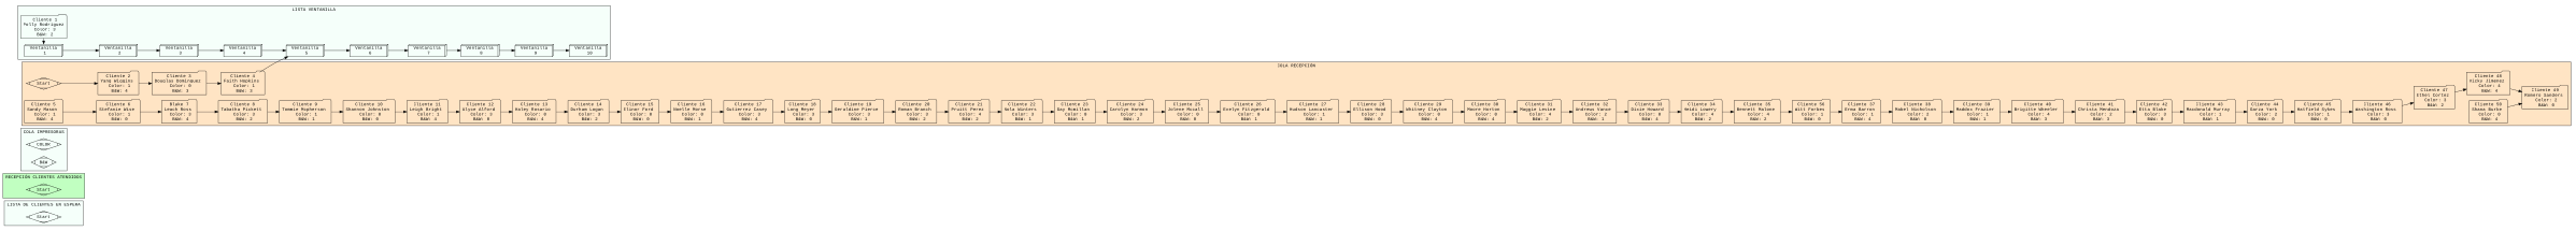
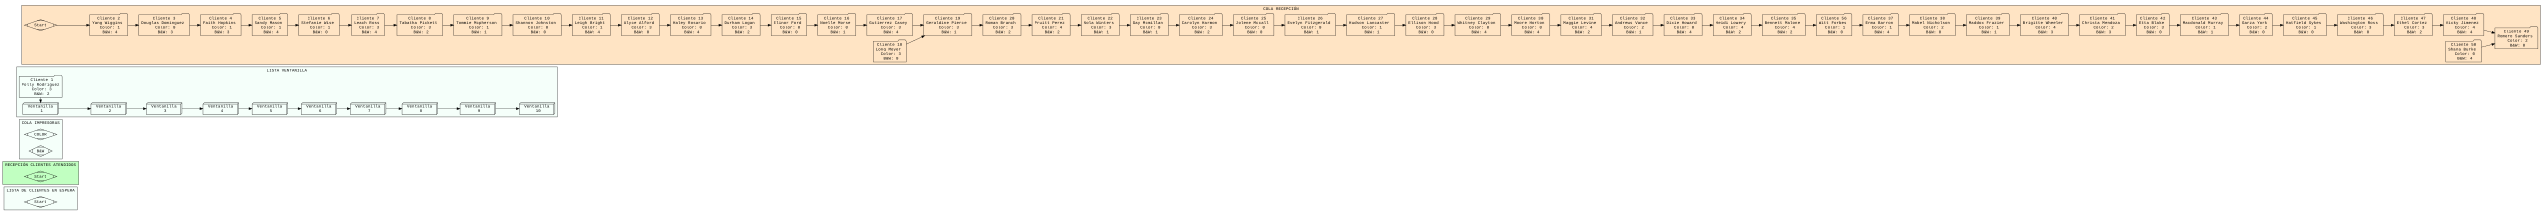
  digraph {
    fontname="Liberation Mono"
    rankdir=LR
    node [fontname="Liberation Mono" shape=folder]
    edge [fontname="Liberation Mono"]
    n1 [label=Start shape=Mdiamond]
    n2 [label=Start shape=Mdiamond]
    n3 [label=COLOR shape=Mdiamond]
    n4 [label="B&W" shape=Mdiamond]
    n5 [label=" Cliente 1\nPolly Rodriguez\n Color: 3\n B&W: 2"]
    n6 [label=" Ventanilla \n 1" shape=box3d]
    n7 [label=" Ventanilla \n 2" shape=box3d]
    n8 [label=" Ventanilla \n 3" shape=box3d]
    n9 [label=" Ventanilla \n 4" shape=box3d]
    n10 [label=" Ventanilla \n 5" shape=box3d]
    n11 [label=" Ventanilla \n 6" shape=box3d]
    n12 [label=" Ventanilla \n 7" shape=box3d]
    n13 [label=" Ventanilla \n 8" shape=box3d]
    n14 [label=" Ventanilla \n 9" shape=box3d]
    n15 [label=" Ventanilla \n 10" shape=box3d]
    n16 [label=Start shape=Mdiamond]
    n17 [label="Cliente 2\nYang Wiggins \n Color: 1\n B&W: 4"]
    n18 [label="Cliente 3\nDouglas Dominguez \n Color: 0\n B&W: 3"]
    n19 [label="Cliente 4\nFaith Hopkins \n Color: 1\n B&W: 3"]
    n20 [label="Cliente 5\nSandy Mason \n Color: 1\n B&W: 4"]
    n21 [label="Cliente 6\nStefanie Wise \n Color: 1\n B&W: 0"]
-   n22 [label="Blake 7\nLeach Ross \n Color: 3\n B&W: 4"]
+   n22 [label="Cliente 7\nLeach Ross \n Color: 3\n B&W: 4"]
    n23 [label="Cliente 8\nTabatha Pickett \n Color: 3\n B&W: 2"]
    n24 [label="Cliente 9\nTommie Mcpherson \n Color: 1\n B&W: 1"]
    n25 [label="Cliente 10\nShannon Johnston \n Color: 0\n B&W: 0"]
    n26 [label="Cliente 11\nLeigh Bright \n Color: 1\n B&W: 4"]
    n27 [label="Cliente 12\nAlyce Alford \n Color: 3\n B&W: 0"]
    n28 [label="Cliente 13\nHaley Rosario \n Color: 0\n B&W: 4"]
    n29 [label="Cliente 14\nDurham Logan \n Color: 3\n B&W: 2"]
    n30 [label="Cliente 15\nElinor Ford \n Color: 0\n B&W: 0"]
    n31 [label="Cliente 16\nNoelle Morse \n Color: 0\n B&W: 1"]
    n32 [label="Cliente 17\nGutierrez Casey \n Color: 3\n B&W: 4"]
    n33 [label="Cliente 18\nLong Meyer \n Color: 3\n B&W: 0"]
    n34 [label="Cliente 19\nGeraldine Pierce \n Color: 3\n B&W: 1"]
    n35 [label="Cliente 20\nRoman Branch \n Color: 3\n B&W: 2"]
    n36 [label="Cliente 21\nPruitt Perez \n Color: 4\n B&W: 2"]
    n37 [label="Cliente 22\nNola Winters \n Color: 3\n B&W: 1"]
    n38 [label="Cliente 23\nGay Mcmillan \n Color: 0\n B&W: 1"]
    n39 [label="Cliente 24\nCarolyn Harmon \n Color: 3\n B&W: 2"]
    n40 [label="Cliente 25\nJolene Mccall \n Color: 0\n B&W: 0"]
    n41 [label="Cliente 26\nEvelyn Fitzgerald \n Color: 0\n B&W: 1"]
    n42 [label="Cliente 27\nHudson Lancaster \n Color: 1\n B&W: 1"]
    n43 [label="Cliente 28\nEllison Hood \n Color: 3\n B&W: 0"]
    n44 [label="Cliente 29\nWhitney Clayton \n Color: 0\n B&W: 4"]
    n45 [label="Cliente 30\nMoore Horton \n Color: 0\n B&W: 4"]
    n46 [label="Cliente 31\nMaggie Levine \n Color: 4\n B&W: 2"]
    n47 [label="Cliente 32\nAndrews Vance \n Color: 2\n B&W: 1"]
    n48 [label="Cliente 33\nDixie Howard \n Color: 0\n B&W: 4"]
    n49 [label="Cliente 34\nHeidi Lowery \n Color: 4\n B&W: 2"]
    n50 [label="Cliente 35\nBennett Malone \n Color: 4\n B&W: 2"]
    n51 [label="Cliente 56\nWitt Forbes \n Color: 1\n B&W: 0"]
    n52 [label="Cliente 37\nErma Barron \n Color: 1\n B&W: 4"]
    n53 [label="Cliente 38\nMabel Nicholson \n Color: 2\n B&W: 0"]
    n54 [label="Cliente 39\nMaddox Frazier \n Color: 1\n B&W: 1"]
    n55 [label="Cliente 40\nBrigitte Wheeler \n Color: 4\n B&W: 3"]
    n56 [label="Cliente 41\nChrista Mendoza \n Color: 2\n B&W: 3"]
    n57 [label="Cliente 42\nEtta Blake \n Color: 3\n B&W: 0"]
    n58 [label="Cliente 43\nMacdonald Murray \n Color: 1\n B&W: 1"]
    n59 [label="Cliente 44\nGarza York \n Color: 2\n B&W: 0"]
    n60 [label="Cliente 45\nHatfield Sykes \n Color: 1\n B&W: 0"]
    n61 [label="Cliente 46\nWashington Ross \n Color: 3\n B&W: 0"]
    n62 [label="Cliente 47\nEthel Cortez \n Color: 3\n B&W: 2"]
    n63 [label="Cliente 48\nVicky Jimenez \n Color: 4\n B&W: 4"]
    n64 [label="Cliente 49\nRomero Sanders \n Color: 2\n B&W: 0"]
    n65 [label="Cliente 50\nShana Burke \n Color: 0\n B&W: 4"]
    subgraph cluster_1 {
      bgcolor=mintcream
      label="LISTA DE CLIENTES EN ESPERA"
      n1
    }
    subgraph cluster_2 {
      bgcolor=darkseagreen1
      label="RECEPCIÓN CLIENTES ATENDIDOS"
      n2
    }
    subgraph cluster_3 {
      bgcolor=mintcream
      label="COLA IMPRESORAS"
      n3
      n4
    }
    subgraph cluster_4 {
      bgcolor=mintcream
      label="LISTA VENTANILLA"
      n7
      n8
      n9
      n10
      n11
      n12
      n13
      n14
      n15
      subgraph sub_5 {
        bgcolor=mintcream
        label="LISTA VENTANILLA"
        rank=same
        n5
        n6
      }
    }
    subgraph cluster_6 {
      bgcolor=bisque
      label="COLA RECEPCIÓN"
      n16
      n17
      n18
      n19
      n20
      n21
      n22
      n23
      n24
      n25
      n26
      n27
      n28
      n29
      n30
      n31
      n32
      n33
      n34
      n35
      n36
      n37
      n38
      n39
      n40
      n41
      n42
      n43
      n44
      n45
      n46
      n47
      n48
      n49
      n50
      n51
      n52
      n53
      n54
      n55
      n56
      n57
      n58
      n59
      n60
      n61
      n62
      n63
      n64
      n65
    }
    n5 -> n6 [constraint=false]
    n6 -> n7
    n7 -> n8
    n8 -> n9
    n9 -> n10
    n10 -> n11
    n11 -> n12
    n12 -> n13
    n13 -> n14
    n14 -> n15
    n16 -> n17
    n17 -> n18
    n18 -> n19
-   n19 -> n10
+   n19 -> n20
    n20 -> n21
    n21 -> n22
    n22 -> n23
    n23 -> n24
    n24 -> n25
    n25 -> n26
    n26 -> n27
    n27 -> n28
    n28 -> n29
    n29 -> n30
    n30 -> n31
    n31 -> n32
-   n32 -> n33
+   n32 -> n34
    n33 -> n34
    n34 -> n35
    n35 -> n36
    n36 -> n37
    n37 -> n38
    n38 -> n39
    n39 -> n40
    n40 -> n41
    n41 -> n42
    n42 -> n43
    n43 -> n44
    n44 -> n45
    n45 -> n46
    n46 -> n47
    n47 -> n48
    n48 -> n49
    n49 -> n50
    n50 -> n51
    n51 -> n52
    n52 -> n53
    n53 -> n54
    n54 -> n55
    n55 -> n56
    n56 -> n57
    n57 -> n58
    n58 -> n59
    n59 -> n60
    n60 -> n61
    n61 -> n62
    n62 -> n63
    n63 -> n64
    n65 -> n64
  }
